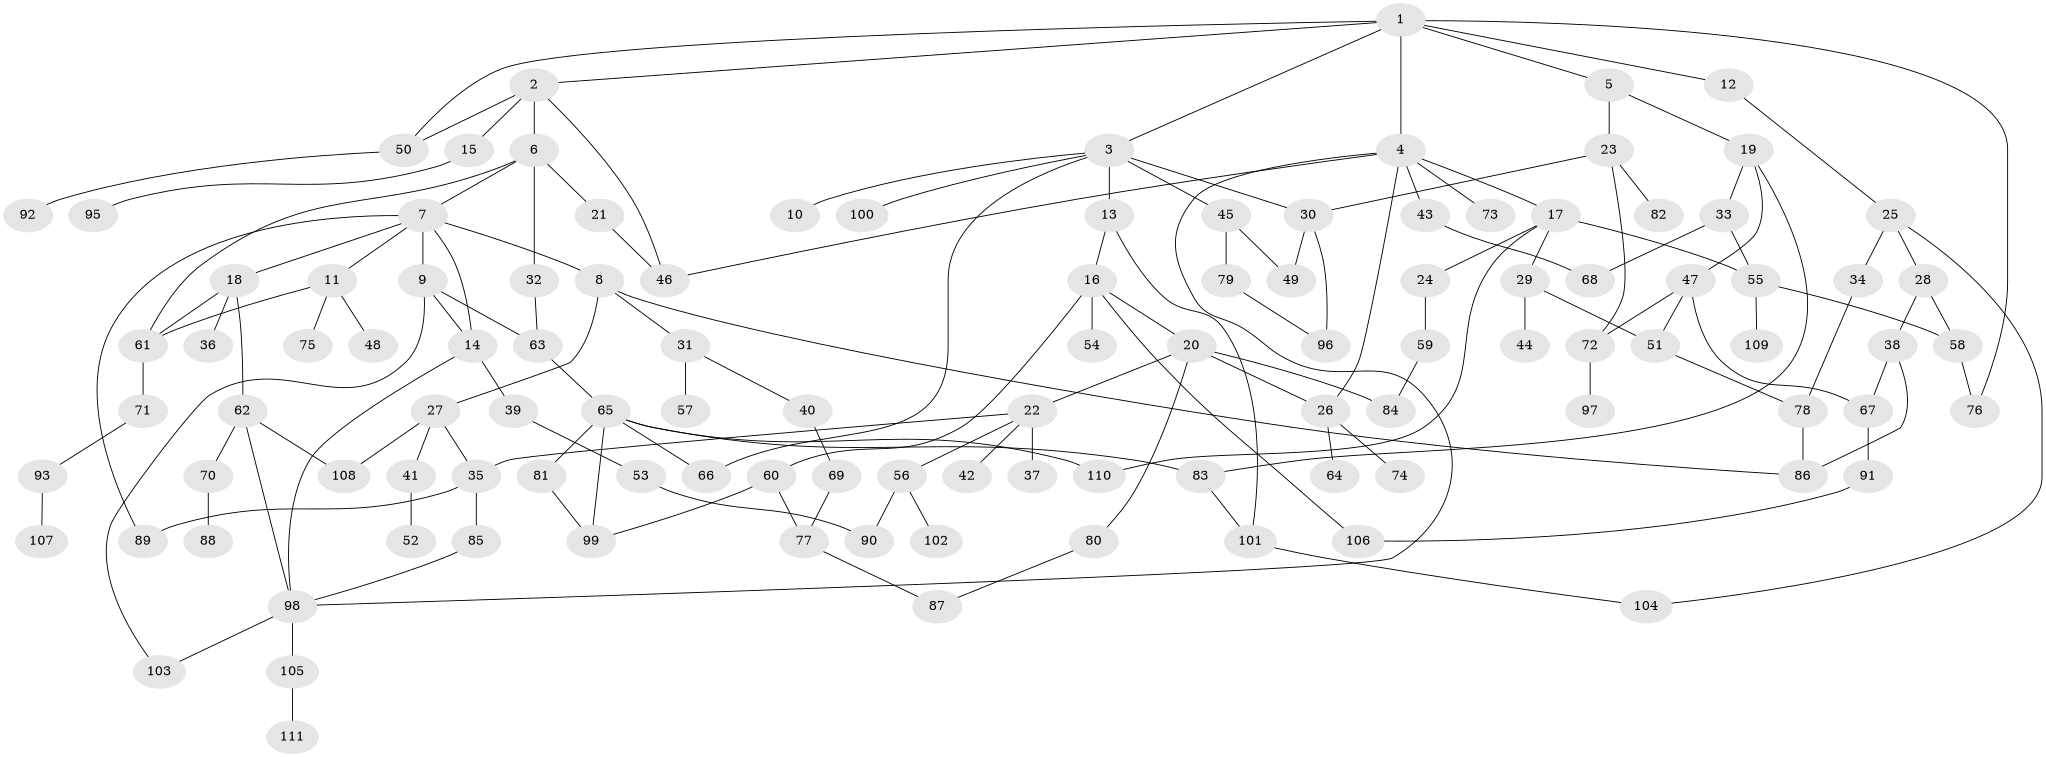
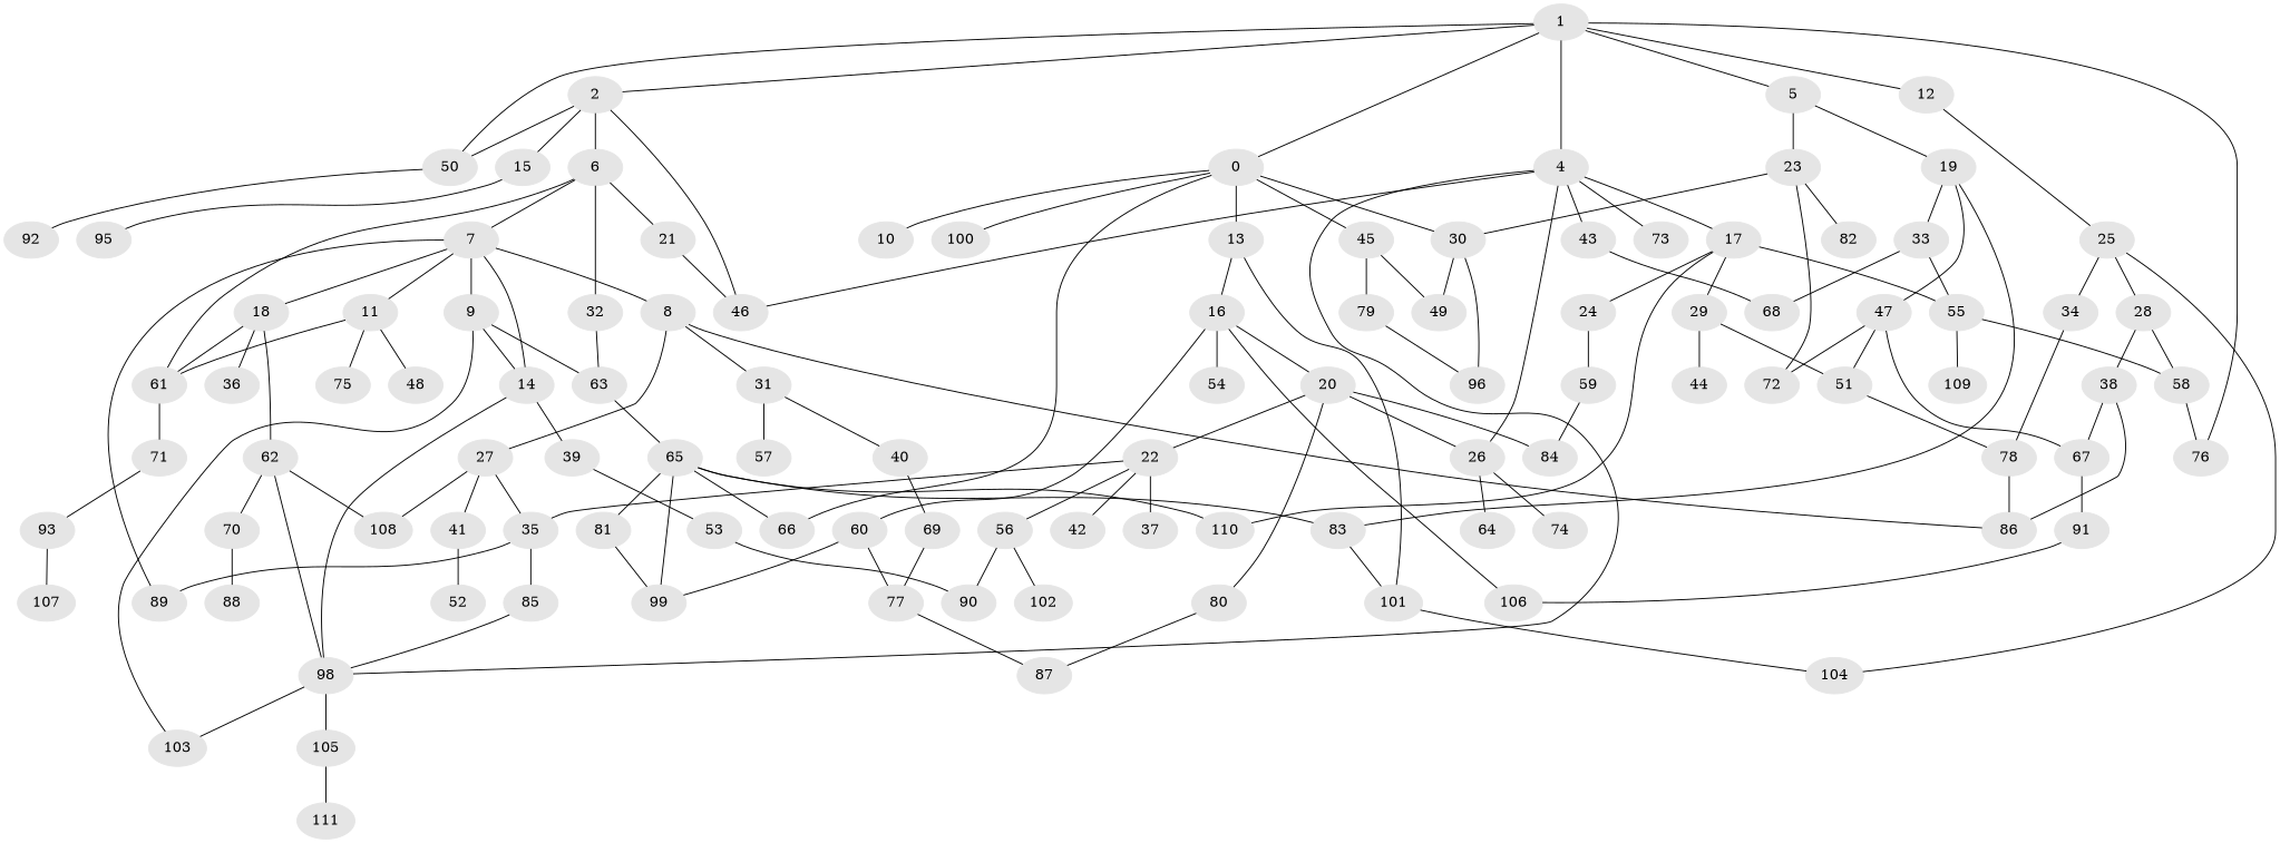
  graph {
    node [color=gray90 style=filled]
    1
    2
-   3
+   3 [label=0]
    4
    5
    12
    50
    76
    6
    15
    46
    10
    13
    30
    45
    66
    100
    17
    26
    43
    73
    98
    19
    23
    25
    92
    7
    21
    32
    61
    95
    16
    101
    49
    96
    79
    24
    29
    55
    110
    64
    74
    68
    103
    105
    33
    47
    83
    72
    82
    8
    9
    11
    14
    18
    89
    63
    71
    27
    31
    86
    48
    75
    39
    36
    62
    35
    41
    108
    40
    57
    65
    28
    34
    104
    20
    54
    60
    106
    53
    22
    80
    84
    77
    99
    59
    44
    51
    58
    109
    70
    67
    37
    42
    56
    87
    85
    90
    102
-   97
    38
    78
    52
    69
    91
    93
    88
    81
    107
    111
    1 -- 2
    1 -- 3
    1 -- 4
    1 -- 5
    1 -- 12
    1 -- 50
    1 -- 76
    2 -- 50
    2 -- 6
    2 -- 15
    2 -- 46
    3 -- 10
    3 -- 13
    3 -- 30
    3 -- 45
    3 -- 66
    3 -- 100
    4 -- 46
    4 -- 17
    4 -- 26
    4 -- 43
    4 -- 73
    4 -- 98
    5 -- 19
    5 -- 23
    12 -- 25
    50 -- 92
    6 -- 7
    6 -- 21
    6 -- 32
    6 -- 61
    15 -- 95
    13 -- 16
    13 -- 101
    30 -- 49
    30 -- 96
    45 -- 49
    45 -- 79
    17 -- 24
    17 -- 29
    17 -- 55
    17 -- 110
    26 -- 64
    26 -- 74
    43 -- 68
    98 -- 103
    98 -- 105
    19 -- 33
    19 -- 47
    19 -- 83
    23 -- 30
    23 -- 72
    23 -- 82
    25 -- 28
    25 -- 34
    25 -- 104
    7 -- 8
    7 -- 9
    7 -- 11
    7 -- 14
    7 -- 18
    7 -- 89
    21 -- 46
    32 -- 63
    61 -- 71
    16 -- 20
    16 -- 54
    16 -- 60
    16 -- 106
    101 -- 104
    79 -- 96
    24 -- 59
    29 -- 44
    29 -- 51
    55 -- 58
    55 -- 109
    105 -- 111
    33 -- 55
    33 -- 68
    47 -- 72
    47 -- 51
    47 -- 67
    83 -- 101
-   72 -- 97
    8 -- 27
    8 -- 31
    8 -- 86
    9 -- 103
    9 -- 14
    9 -- 63
    11 -- 61
    11 -- 48
    11 -- 75
    14 -- 98
    14 -- 39
    18 -- 61
    18 -- 36
    18 -- 62
    63 -- 65
    71 -- 93
    27 -- 35
    27 -- 41
    27 -- 108
    31 -- 40
    31 -- 57
    39 -- 53
    62 -- 98
    62 -- 108
    62 -- 70
    35 -- 89
    35 -- 85
    41 -- 52
    40 -- 69
    65 -- 66
    65 -- 110
    65 -- 83
    65 -- 99
    65 -- 81
    28 -- 58
    28 -- 38
    34 -- 78
    20 -- 26
    20 -- 22
    20 -- 80
    20 -- 84
    60 -- 77
    60 -- 99
    53 -- 90
    22 -- 35
    22 -- 37
    22 -- 42
    22 -- 56
    80 -- 87
    77 -- 87
    59 -- 84
    51 -- 78
    58 -- 76
    70 -- 88
    67 -- 91
    56 -- 90
    56 -- 102
    85 -- 98
    38 -- 86
    38 -- 67
    78 -- 86
    69 -- 77
    91 -- 106
    93 -- 107
    81 -- 99
  }
